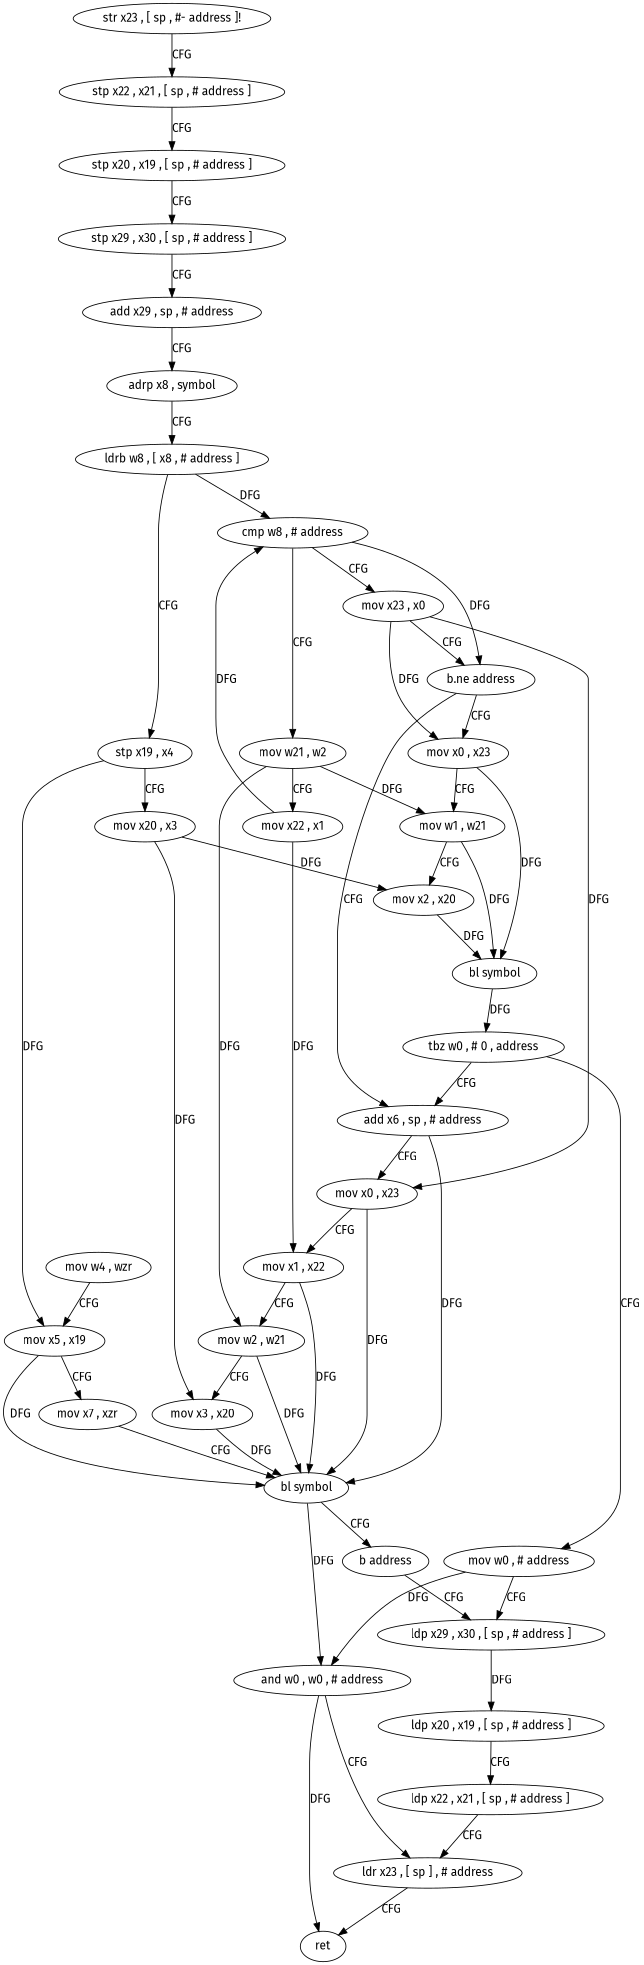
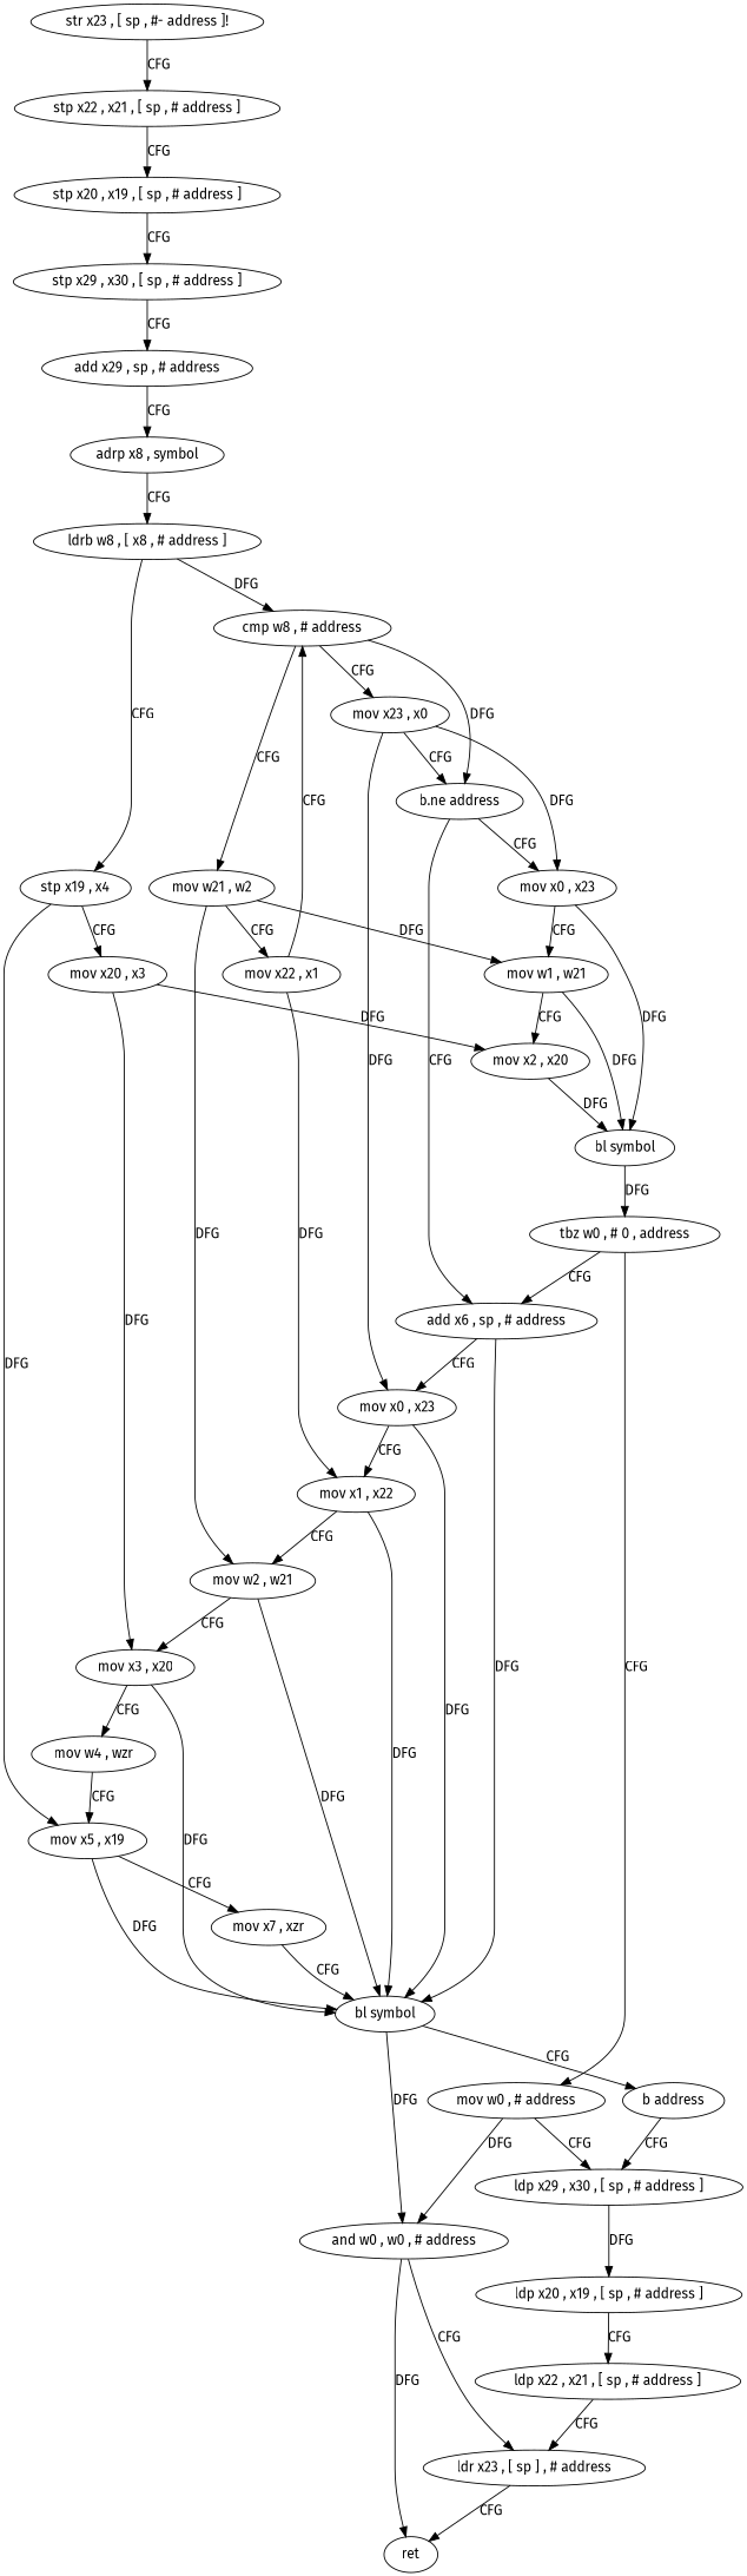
  digraph {
    fontname="Fira Sans"
    node [fontname="Fira Sans"]
    edge [fontname="Fira Sans"]
    n1 [label="str x23 , [ sp , #- address ]!"]
    n2 [label="stp x22 , x21 , [ sp , # address ]"]
    n3 [label="stp x20 , x19 , [ sp , # address ]"]
    n4 [label="stp x29 , x30 , [ sp , # address ]"]
    n5 [label="add x29 , sp , # address"]
    n6 [label="adrp x8 , symbol"]
    n7 [label="ldrb w8 , [ x8 , # address ]"]
    n8 [label="stp x19 , x4"]
    n9 [label="cmp w8 , # address"]
    n10 [label="mov x20 , x3"]
    n11 [label="mov x5 , x19"]
    n12 [label="mov w21 , w2"]
    n13 [label="mov x23 , x0"]
    n14 [label="b.ne address"]
    n15 [label="mov x3 , x20"]
    n16 [label="mov x2 , x20"]
    n17 [label="bl symbol"]
    n18 [label="mov x7 , xzr"]
    n19 [label="mov x22 , x1"]
    n20 [label="mov w2 , w21"]
    n21 [label="mov w1 , w21"]
    n22 [label="mov w4 , wzr"]
    n23 [label="bl symbol"]
    n24 [label="mov x1 , x22"]
    n25 [label="mov x0 , x23"]
    n26 [label="mov x0 , x23"]
    n27 [label="add x6 , sp , # address"]
    n28 [label="b address"]
    n29 [label="and w0 , w0 , # address"]
    n30 [label="tbz w0 , # 0 , address"]
    n31 [label="ldp x29 , x30 , [ sp , # address ]"]
    n32 [label="ldr x23 , [ sp ] , # address"]
    n33 [label=ret]
    n34 [label="ldp x20 , x19 , [ sp , # address ]"]
    n35 [label="ldp x22 , x21 , [ sp , # address ]"]
    n36 [label="mov w0 , # address"]
    n1 -> n2 [label=CFG]
    n2 -> n3 [label=CFG]
    n3 -> n4 [label=CFG]
    n4 -> n5 [label=CFG]
    n5 -> n6 [label=CFG]
    n6 -> n7 [label=CFG]
    n7 -> n8 [label=CFG]
    n7 -> n9 [label=DFG]
    n8 -> n10 [label=CFG]
    n8 -> n11 [label=DFG]
    n9 -> n12 [label=CFG]
    n9 -> n13 [label=CFG]
    n9 -> n14 [label=DFG]
    n10 -> n15 [label=DFG]
    n10 -> n16 [label=DFG]
    n11 -> n17 [label=DFG]
    n11 -> n18 [label=CFG]
    n12 -> n19 [label=CFG]
    n12 -> n20 [label=DFG]
    n12 -> n21 [label=DFG]
    n13 -> n14 [label=CFG]
    n13 -> n25 [label=DFG]
    n13 -> n26 [label=DFG]
    n14 -> n25 [label=CFG]
    n14 -> n27 [label=CFG]
    n15 -> n17 [label=DFG]
+   n15 -> n22 [label=CFG]
    n16 -> n23 [label=DFG]
    n17 -> n28 [label=CFG]
    n17 -> n29 [label=DFG]
    n18 -> n17 [label=CFG]
-   n19 -> n9 [label=DFG]
+   n19 -> n9 [label=CFG]
    n19 -> n24 [label=DFG]
    n20 -> n15 [label=CFG]
    n20 -> n17 [label=DFG]
    n21 -> n16 [label=CFG]
    n21 -> n23 [label=DFG]
    n22 -> n11 [label=CFG]
    n23 -> n30 [label=DFG]
    n24 -> n17 [label=DFG]
    n24 -> n20 [label=CFG]
    n25 -> n21 [label=CFG]
    n25 -> n23 [label=DFG]
    n26 -> n17 [label=DFG]
    n26 -> n24 [label=CFG]
    n27 -> n17 [label=DFG]
    n27 -> n26 [label=CFG]
    n28 -> n31 [label=CFG]
    n29 -> n32 [label=CFG]
    n29 -> n33 [label=DFG]
    n30 -> n27 [label=CFG]
    n30 -> n36 [label=CFG]
    n31 -> n34 [label=DFG]
    n32 -> n33 [label=CFG]
    n34 -> n35 [label=CFG]
    n35 -> n32 [label=CFG]
    n36 -> n29 [label=DFG]
    n36 -> n31 [label=CFG]
  }
